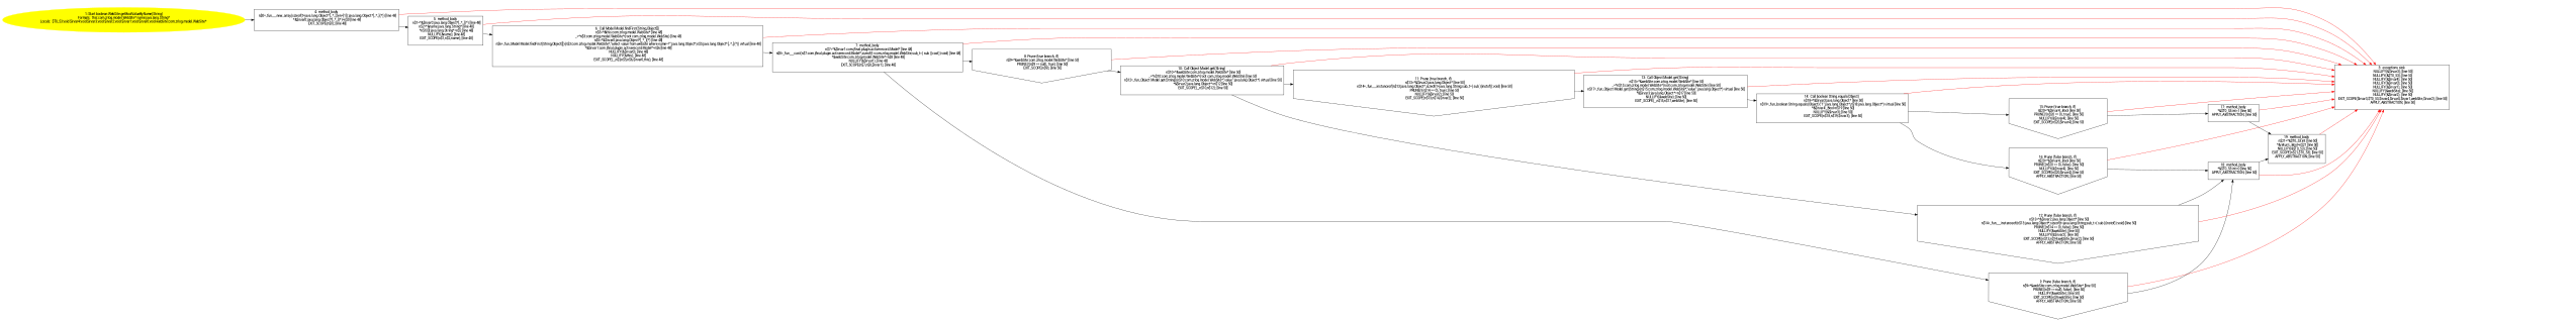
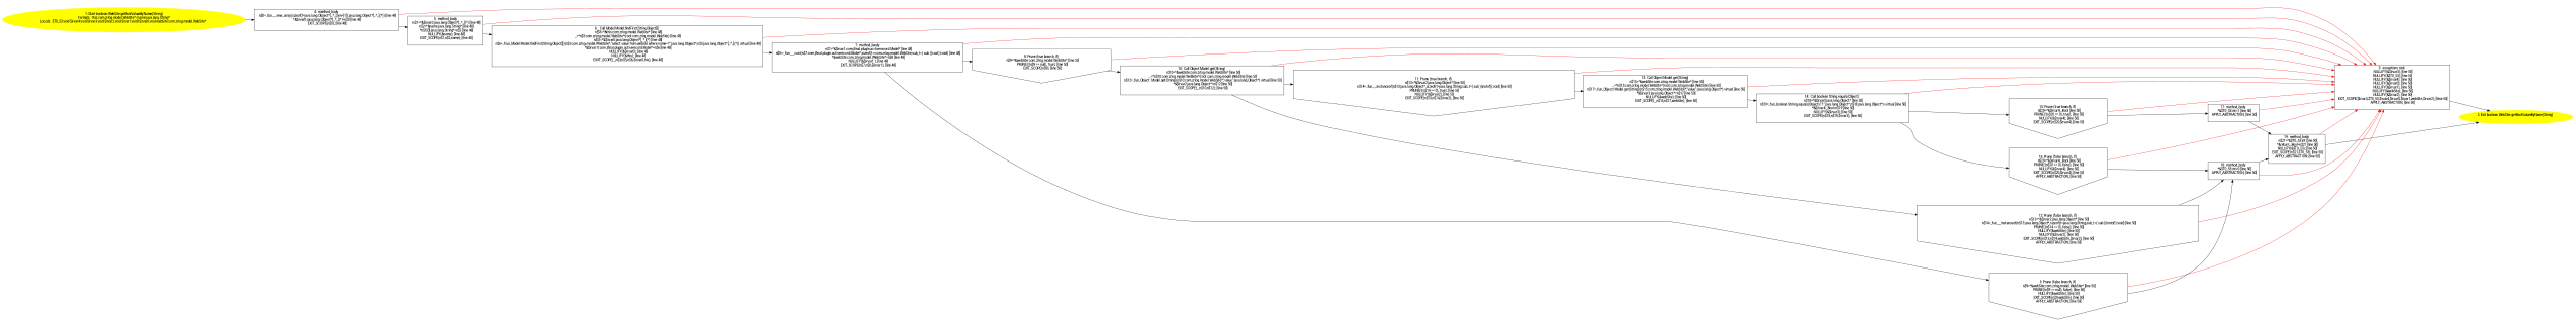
  digraph {
    rankdir=LR
    fontname="Roboto Condensed"
    node [fontname="Roboto Condensed" shape=box]
    edge [fontname="Roboto Condensed"]
    n1 [color=yellow label="1: Start boolean WebSite.getBoolValueByName(String)\nFormals:  this:com.zrlog.model.WebSite* name:java.lang.String*\nLocals:  $T0_53:void $irvar4:void $irvar3:void $irvar2:void $irvar1:void $irvar0:void webSite:com.zrlog.model.WebSite* \n  " style=filled shape=""]
    n2 [label="4:  method_body \n   n$0=_fun___new_array(sizeof(t=java.lang.Object*[_*_];len=[1]):java.lang.Object*[_*_](*)) [line 48]\n  *&$irvar0:java.lang.Object*[_*_](*)=n$0 [line 48]\n  EXIT_SCOPE(n$0); [line 48]\n "]
    n3 [label="3:  exceptions sink \n   NULLIFY(&$irvar3); [line 50]\n  NULLIFY(&$T0_53); [line 50]\n  NULLIFY(&$irvar4); [line 50]\n  NULLIFY(&$irvar0); [line 50]\n  NULLIFY(&$irvar1); [line 50]\n  NULLIFY(&webSite); [line 50]\n  NULLIFY(&$irvar2); [line 50]\n  EXIT_SCOPE($irvar3,$T0_53,$irvar4,$irvar0,$irvar1,webSite,$irvar2); [line 50]\n  APPLY_ABSTRACTION; [line 50]\n "]
    n4 [label="5:  method_body \n   n$1=*&$irvar0:java.lang.Object*[_*_](*) [line 48]\n  n$2=*&name:java.lang.String* [line 48]\n  *n$1[0]:java.lang.String*=n$2 [line 48]\n  NULLIFY(&name); [line 48]\n  EXIT_SCOPE(n$1,n$2,name); [line 48]\n "]
+   n5 [color=yellow label="2: Exit boolean WebSite.getBoolValueByName(String) \n  " style=filled shape=""]
    n6 [label="6:  Call Model Model.findFirst(String,Object[]) \n   n$3=*&this:com.zrlog.model.WebSite* [line 48]\n  _=*n$3:com.zrlog.model.WebSite*(root com.zrlog.model.WebSite) [line 48]\n  n$5=*&$irvar0:java.lang.Object*[_*_](*) [line 48]\n  n$6=_fun_Model Model.findFirst(String,Object[])(n$3:com.zrlog.model.WebSite*,\"select value from website where name=?\":java.lang.Object*,n$5:java.lang.Object*[_*_](*)) virtual [line 48]\n  *&$irvar1:com.jfinal.plugin.activerecord.Model*=n$6 [line 48]\n  NULLIFY(&$irvar0); [line 48]\n  NULLIFY(&this); [line 48]\n  EXIT_SCOPE(_,n$3,n$5,n$6,$irvar0,this); [line 48]\n "]
    n7 [label="7:  method_body \n   n$7=*&$irvar1:com.jfinal.plugin.activerecord.Model* [line 48]\n  n$8=_fun___cast(n$7:com.jfinal.plugin.activerecord.Model*,sizeof(t=com.zrlog.model.WebSite;sub_t=( sub )(cast)):void) [line 48]\n  *&webSite:com.zrlog.model.WebSite*=n$8 [line 48]\n  NULLIFY(&$irvar1); [line 48]\n  EXIT_SCOPE(n$7,n$8,$irvar1); [line 48]\n "]
    n8 [label="8: Prune (true branch, if) \n   n$9=*&webSite:com.zrlog.model.WebSite* [line 50]\n  PRUNE(!(n$9 == null), true); [line 50]\n  EXIT_SCOPE(n$9); [line 50]\n " shape=invhouse]
    n9 [label="9: Prune (false branch, if) \n   n$9=*&webSite:com.zrlog.model.WebSite* [line 50]\n  PRUNE((n$9 == null), false); [line 50]\n  NULLIFY(&webSite); [line 50]\n  EXIT_SCOPE(n$9,webSite); [line 50]\n  APPLY_ABSTRACTION; [line 50]\n " shape=invhouse]
    n10 [label="10:  Call Object Model.get(String) \n   n$10=*&webSite:com.zrlog.model.WebSite* [line 50]\n  _=*n$10:com.zrlog.model.WebSite*(root com.zrlog.model.WebSite) [line 50]\n  n$12=_fun_Object Model.get(String)(n$10:com.zrlog.model.WebSite*,\"value\":java.lang.Object*) virtual [line 50]\n  *&$irvar2:java.lang.Object*=n$12 [line 50]\n  EXIT_SCOPE(_,n$10,n$12); [line 50]\n "]
    n11 [label="18:  method_body \n   *&$T0_53:int=0 [line 50]\n  APPLY_ABSTRACTION; [line 50]\n "]
    n12 [label="11: Prune (true branch, if) \n   n$13=*&$irvar2:java.lang.Object* [line 50]\n  n$14=_fun___instanceof(n$13:java.lang.Object*,sizeof(t=java.lang.String;sub_t=( sub )(instof)):void) [line 50]\n  PRUNE(!(n$14 == 0), true); [line 50]\n  NULLIFY(&$irvar2); [line 50]\n  EXIT_SCOPE(n$13,n$14,$irvar2); [line 50]\n " shape=invhouse]
    n13 [label="12: Prune (false branch, if) \n   n$13=*&$irvar2:java.lang.Object* [line 50]\n  n$14=_fun___instanceof(n$13:java.lang.Object*,sizeof(t=java.lang.String;sub_t=( sub )(instof)):void) [line 50]\n  PRUNE((n$14 == 0), false); [line 50]\n  NULLIFY(&webSite); [line 50]\n  NULLIFY(&$irvar2); [line 50]\n  EXIT_SCOPE(n$13,n$14,webSite,$irvar2); [line 50]\n  APPLY_ABSTRACTION; [line 50]\n " shape=invhouse]
    n14 [label="19:  method_body \n   n$21=*&$T0_53:int [line 50]\n  *&return:_Bool=n$21 [line 50]\n  NULLIFY(&$T0_53); [line 50]\n  EXIT_SCOPE(n$21,$T0_53); [line 50]\n  APPLY_ABSTRACTION; [line 50]\n "]
    n15 [label="13:  Call Object Model.get(String) \n   n$15=*&webSite:com.zrlog.model.WebSite* [line 50]\n  _=*n$15:com.zrlog.model.WebSite*(root com.zrlog.model.WebSite) [line 50]\n  n$17=_fun_Object Model.get(String)(n$15:com.zrlog.model.WebSite*,\"value\":java.lang.Object*) virtual [line 50]\n  *&$irvar3:java.lang.Object*=n$17 [line 50]\n  NULLIFY(&webSite); [line 50]\n  EXIT_SCOPE(_,n$15,n$17,webSite); [line 50]\n "]
    n16 [label="14:  Call boolean String.equals(Object) \n   n$18=*&$irvar3:java.lang.Object* [line 50]\n  n$19=_fun_boolean String.equals(Object)(\"1\":java.lang.Object*,n$18:java.lang.Object*) virtual [line 50]\n  *&$irvar4:_Bool=n$19 [line 50]\n  NULLIFY(&$irvar3); [line 50]\n  EXIT_SCOPE(n$18,n$19,$irvar3); [line 50]\n "]
    n17 [label="15: Prune (true branch, if) \n   n$20=*&$irvar4:_Bool [line 50]\n  PRUNE(!(n$20 == 0), true); [line 50]\n  NULLIFY(&$irvar4); [line 50]\n  EXIT_SCOPE(n$20,$irvar4); [line 50]\n " shape=invhouse]
    n18 [label="16: Prune (false branch, if) \n   n$20=*&$irvar4:_Bool [line 50]\n  PRUNE((n$20 == 0), false); [line 50]\n  NULLIFY(&$irvar4); [line 50]\n  EXIT_SCOPE(n$20,$irvar4); [line 50]\n  APPLY_ABSTRACTION; [line 50]\n " shape=invhouse]
    n19 [label="17:  method_body \n   *&$T0_53:int=1 [line 50]\n  APPLY_ABSTRACTION; [line 50]\n "]
    n1 -> n2
    n2 -> n3 [color=red]
    n2 -> n4
+   n3 -> n5
    n4 -> n3 [color=red]
    n4 -> n6
    n6 -> n3 [color=red]
    n6 -> n7
    n7 -> n3 [color=red]
    n7 -> n8
    n7 -> n9
    n8 -> n3 [color=red]
    n8 -> n10
    n9 -> n3 [color=red]
    n9 -> n11
    n10 -> n3 [color=red]
    n10 -> n12
    n10 -> n13
    n11 -> n3 [color=red]
    n11 -> n14
    n12 -> n3 [color=red]
    n12 -> n15
    n13 -> n3 [color=red]
    n13 -> n11
    n14 -> n3 [color=red]
+   n14 -> n5
    n15 -> n3 [color=red]
    n15 -> n16
    n16 -> n3 [color=red]
    n16 -> n17
    n16 -> n18
    n17 -> n3 [color=red]
    n17 -> n19
    n18 -> n3 [color=red]
    n18 -> n11
    n19 -> n3 [color=red]
    n19 -> n14
  }
